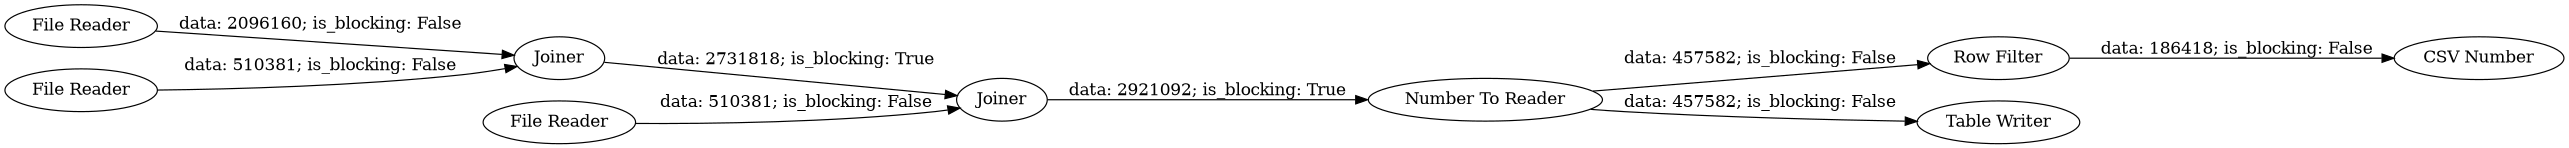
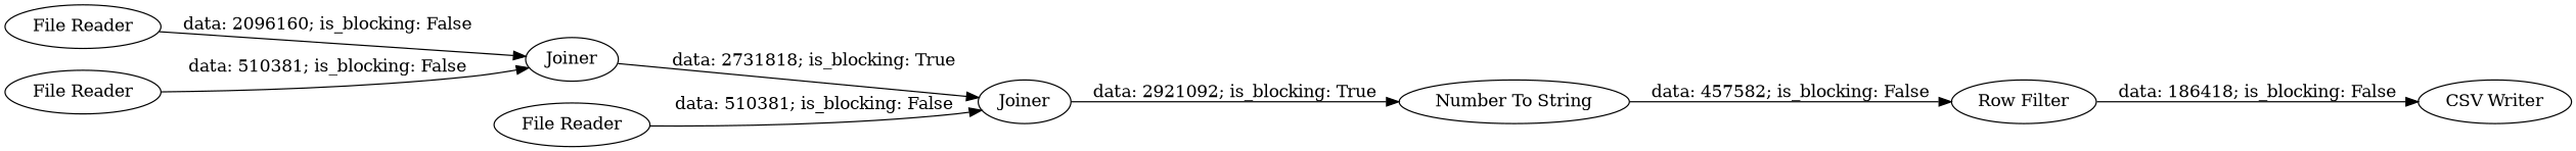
  digraph {
    rankdir=LR
    n1 [label="File Reader"]
    n2 [label=Joiner]
    n3 [label=Joiner]
    n4 [label="File Reader"]
    n5 [label="Row Filter"]
-   n6 [label="CSV Number"]
-   n7 [label="Table Writer"]
+   n6 [label="CSV Writer"]
    n8 [label="File Reader"]
-   n9 [label="Number To Reader"]
+   n9 [label="Number To String"]
    n1 -> n2 [label="data: 2096160; is_blocking: False"]
    n2 -> n3 [label="data: 2731818; is_blocking: True"]
    n3 -> n9 [label="data: 2921092; is_blocking: True"]
    n4 -> n2 [label="data: 510381; is_blocking: False"]
    n5 -> n6 [label="data: 186418; is_blocking: False"]
    n8 -> n3 [label="data: 510381; is_blocking: False"]
    n9 -> n5 [label="data: 457582; is_blocking: False"]
-   n9 -> n7 [label="data: 457582; is_blocking: False"]
  }
